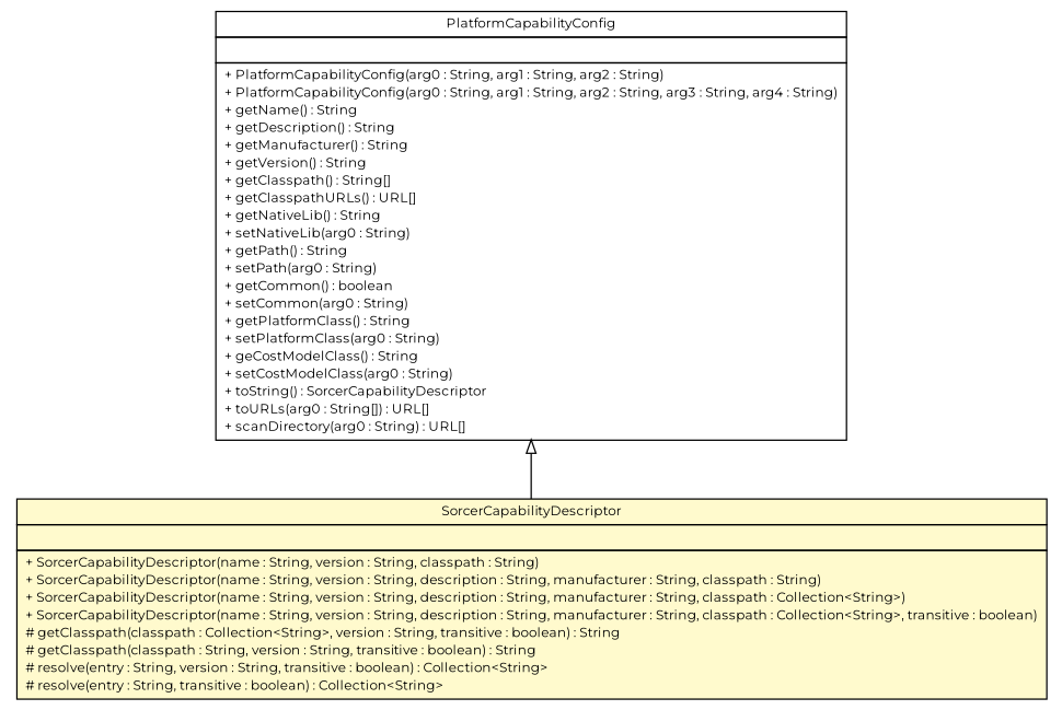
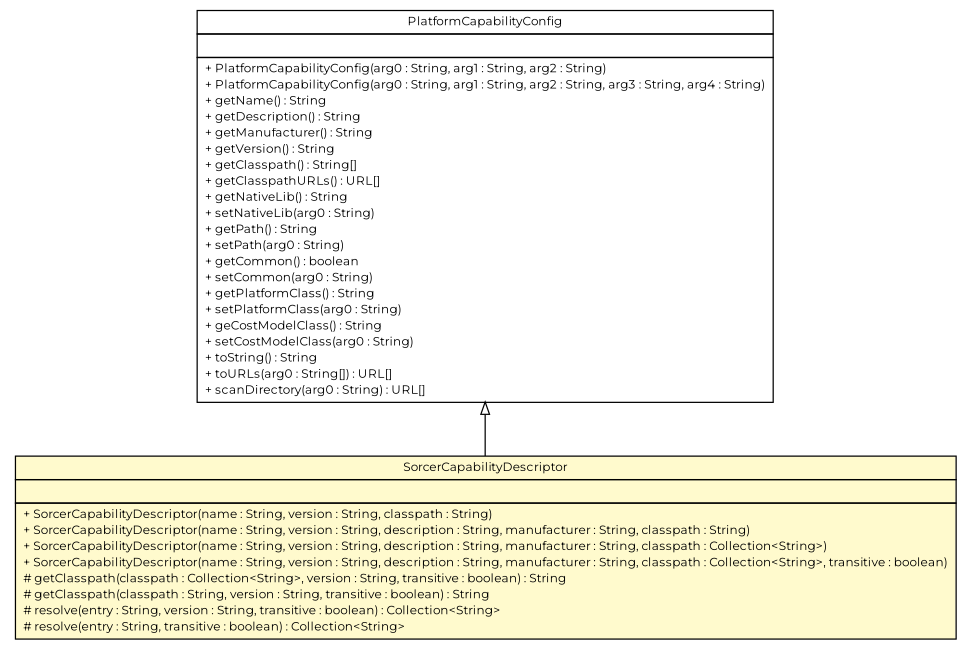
  digraph {
    nodesep=0.25
    ranksep=0.5
    fontname=Montserrat
    node [fontcolor=black fontname=Montserrat fontsize=10.0 shape=plaintext]
    n1 [label=<<table title="sorcer.rio.util.SorcerCapabilityDescriptor" border="0" cellborder="1" cellspacing="0" cellpadding="2" port="p" bgcolor="lemonChiffon" href="./SorcerCapabilityDescriptor.html"> 		<tr><td><table border="0" cellspacing="0" cellpadding="1"> <tr><td align="center" balign="center"> SorcerCapabilityDescriptor </td></tr> 		</table></td></tr> 		<tr><td><table border="0" cellspacing="0" cellpadding="1"> <tr><td align="left" balign="left">  </td></tr> 		</table></td></tr> 		<tr><td><table border="0" cellspacing="0" cellpadding="1"> <tr><td align="left" balign="left"> + SorcerCapabilityDescriptor(name : String, version : String, classpath : String) </td></tr> <tr><td align="left" balign="left"> + SorcerCapabilityDescriptor(name : String, version : String, description : String, manufacturer : String, classpath : String) </td></tr> <tr><td align="left" balign="left"> + SorcerCapabilityDescriptor(name : String, version : String, description : String, manufacturer : String, classpath : Collection&lt;String&gt;) </td></tr> <tr><td align="left" balign="left"> + SorcerCapabilityDescriptor(name : String, version : String, description : String, manufacturer : String, classpath : Collection&lt;String&gt;, transitive : boolean) </td></tr> <tr><td align="left" balign="left"> # getClasspath(classpath : Collection&lt;String&gt;, version : String, transitive : boolean) : String </td></tr> <tr><td align="left" balign="left"> # getClasspath(classpath : String, version : String, transitive : boolean) : String </td></tr> <tr><td align="left" balign="left"> # resolve(entry : String, version : String, transitive : boolean) : Collection&lt;String&gt; </td></tr> <tr><td align="left" balign="left"> # resolve(entry : String, transitive : boolean) : Collection&lt;String&gt; </td></tr> 		</table></td></tr> 		</table>>]
-   n2 [label=<<table title="org.rioproject.config.PlatformCapabilityConfig" border="0" cellborder="1" cellspacing="0" cellpadding="2" port="p" href="http://www.rio-project.org/apidocs/org/rioproject/config/PlatformCapabilityConfig.html"> 		<tr><td><table border="0" cellspacing="0" cellpadding="1"> <tr><td align="center" balign="center"> PlatformCapabilityConfig </td></tr> 		</table></td></tr> 		<tr><td><table border="0" cellspacing="0" cellpadding="1"> <tr><td align="left" balign="left">  </td></tr> 		</table></td></tr> 		<tr><td><table border="0" cellspacing="0" cellpadding="1"> <tr><td align="left" balign="left"> + PlatformCapabilityConfig(arg0 : String, arg1 : String, arg2 : String) </td></tr> <tr><td align="left" balign="left"> + PlatformCapabilityConfig(arg0 : String, arg1 : String, arg2 : String, arg3 : String, arg4 : String) </td></tr> <tr><td align="left" balign="left"> + getName() : String </td></tr> <tr><td align="left" balign="left"> + getDescription() : String </td></tr> <tr><td align="left" balign="left"> + getManufacturer() : String </td></tr> <tr><td align="left" balign="left"> + getVersion() : String </td></tr> <tr><td align="left" balign="left"> + getClasspath() : String[] </td></tr> <tr><td align="left" balign="left"> + getClasspathURLs() : URL[] </td></tr> <tr><td align="left" balign="left"> + getNativeLib() : String </td></tr> <tr><td align="left" balign="left"> + setNativeLib(arg0 : String) </td></tr> <tr><td align="left" balign="left"> + getPath() : String </td></tr> <tr><td align="left" balign="left"> + setPath(arg0 : String) </td></tr> <tr><td align="left" balign="left"> + getCommon() : boolean </td></tr> <tr><td align="left" balign="left"> + setCommon(arg0 : String) </td></tr> <tr><td align="left" balign="left"> + getPlatformClass() : String </td></tr> <tr><td align="left" balign="left"> + setPlatformClass(arg0 : String) </td></tr> <tr><td align="left" balign="left"> + geCostModelClass() : String </td></tr> <tr><td align="left" balign="left"> + setCostModelClass(arg0 : String) </td></tr> <tr><td align="left" balign="left"> + toString() : SorcerCapabilityDescriptor </td></tr> <tr><td align="left" balign="left"> + toURLs(arg0 : String[]) : URL[] </td></tr> <tr><td align="left" balign="left"> + scanDirectory(arg0 : String) : URL[] </td></tr> 		</table></td></tr> 		</table>>]
+   n2 [label=<<table title="org.rioproject.config.PlatformCapabilityConfig" border="0" cellborder="1" cellspacing="0" cellpadding="2" port="p" href="http://www.rio-project.org/apidocs/org/rioproject/config/PlatformCapabilityConfig.html"> 		<tr><td><table border="0" cellspacing="0" cellpadding="1"> <tr><td align="center" balign="center"> PlatformCapabilityConfig </td></tr> 		</table></td></tr> 		<tr><td><table border="0" cellspacing="0" cellpadding="1"> <tr><td align="left" balign="left">  </td></tr> 		</table></td></tr> 		<tr><td><table border="0" cellspacing="0" cellpadding="1"> <tr><td align="left" balign="left"> + PlatformCapabilityConfig(arg0 : String, arg1 : String, arg2 : String) </td></tr> <tr><td align="left" balign="left"> + PlatformCapabilityConfig(arg0 : String, arg1 : String, arg2 : String, arg3 : String, arg4 : String) </td></tr> <tr><td align="left" balign="left"> + getName() : String </td></tr> <tr><td align="left" balign="left"> + getDescription() : String </td></tr> <tr><td align="left" balign="left"> + getManufacturer() : String </td></tr> <tr><td align="left" balign="left"> + getVersion() : String </td></tr> <tr><td align="left" balign="left"> + getClasspath() : String[] </td></tr> <tr><td align="left" balign="left"> + getClasspathURLs() : URL[] </td></tr> <tr><td align="left" balign="left"> + getNativeLib() : String </td></tr> <tr><td align="left" balign="left"> + setNativeLib(arg0 : String) </td></tr> <tr><td align="left" balign="left"> + getPath() : String </td></tr> <tr><td align="left" balign="left"> + setPath(arg0 : String) </td></tr> <tr><td align="left" balign="left"> + getCommon() : boolean </td></tr> <tr><td align="left" balign="left"> + setCommon(arg0 : String) </td></tr> <tr><td align="left" balign="left"> + getPlatformClass() : String </td></tr> <tr><td align="left" balign="left"> + setPlatformClass(arg0 : String) </td></tr> <tr><td align="left" balign="left"> + geCostModelClass() : String </td></tr> <tr><td align="left" balign="left"> + setCostModelClass(arg0 : String) </td></tr> <tr><td align="left" balign="left"> + toString() : String </td></tr> <tr><td align="left" balign="left"> + toURLs(arg0 : String[]) : URL[] </td></tr> <tr><td align="left" balign="left"> + scanDirectory(arg0 : String) : URL[] </td></tr> 		</table></td></tr> 		</table>>]
    n2 -> n1 [arrowtail=empty dir=back fontname=Montserrat fontsize=10 headport=p labelfontname=Helvetica labelfontsize=10 tailport=p]
  }
